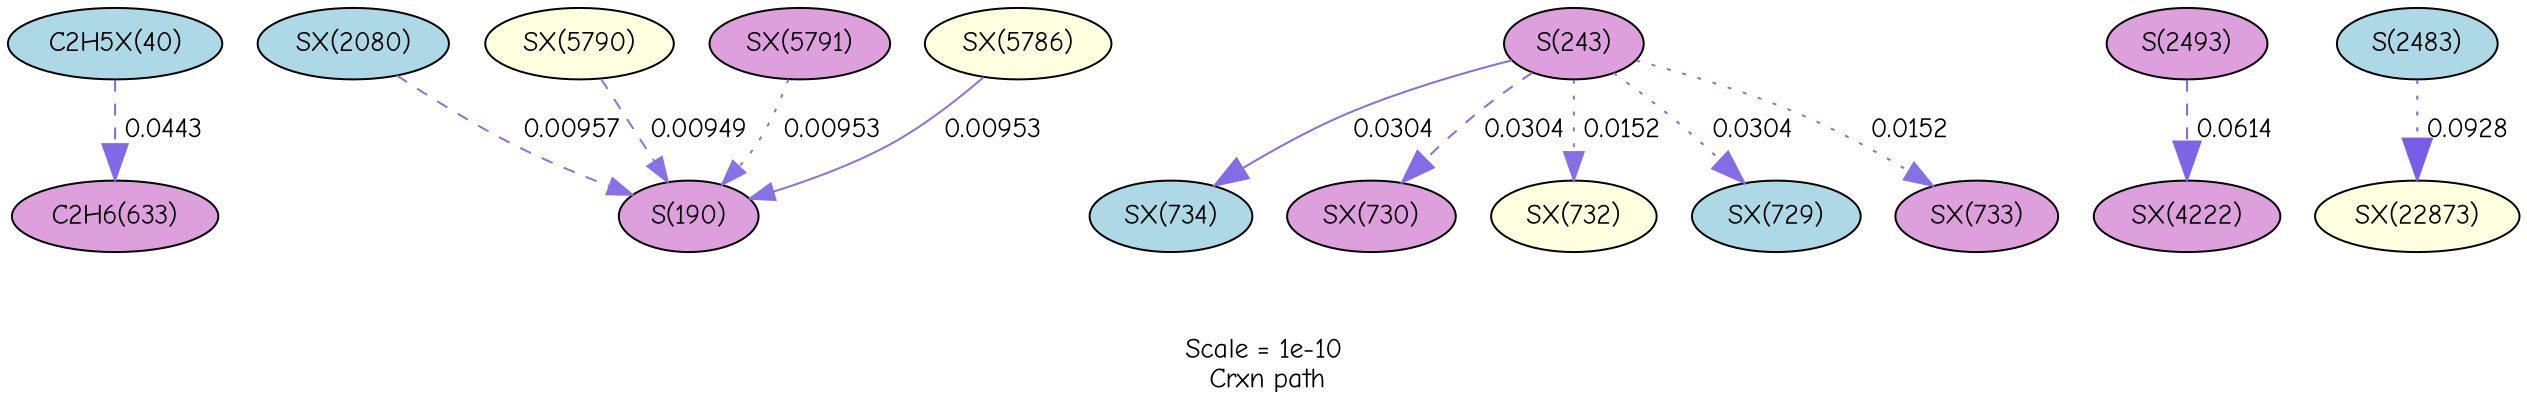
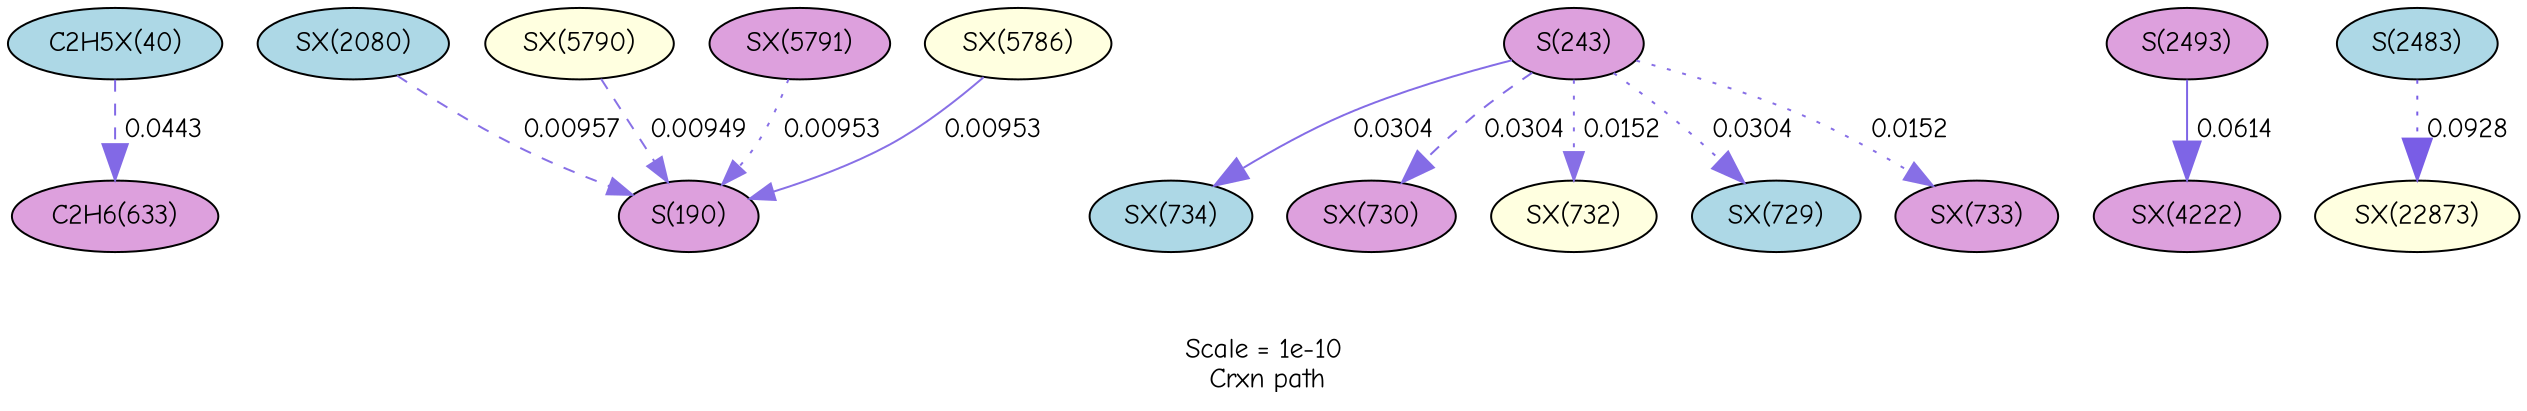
  digraph {
    fontname="Comic Neue"
    label="Scale = 1e-10\l Crxn path"
    node [fillcolor=plum fontname="Comic Neue" style=filled]
    edge [arrowsize=1.24 color="0.7, 0.51, 0.9" fontname="Comic Neue" style=dashed]
    n1 [fillcolor=lightblue label="C2H5X(40)"]
    n2 [label="C2H6(633)"]
    n3 [fillcolor=lightblue label="SX(2080)"]
    n4 [label="S(190)"]
    n5 [fillcolor=lightyellow label="SX(5790)"]
    n6 [label="SX(5791)"]
    n7 [fillcolor=lightyellow label="SX(5786)"]
    n8 [label="S(243)"]
    n9 [fillcolor=lightblue label="SX(734)"]
    n10 [label="SX(730)"]
    n11 [fillcolor=lightyellow label="SX(732)"]
    n12 [fillcolor=lightblue label="SX(729)"]
    n13 [label="SX(733)"]
    n14 [label="S(2493)"]
    n15 [label="SX(4222)"]
    n16 [fillcolor=lightblue label="S(2483)"]
    n17 [fillcolor=lightyellow label="SX(22873)"]
    n1 -> n2 [arrowsize=1.82 color="0.7, 0.544, 0.9" label=" 0.0443"]
    n3 -> n4 [label=" 0.00957"]
    n5 -> n4 [color="0.7, 0.509, 0.9" label=" 0.00949"]
    n6 -> n4 [label=" 0.00953" style=dotted]
    n7 -> n4 [label=" 0.00953" style=solid]
    n8 -> n9 [arrowsize=1.68 color="0.7, 0.53, 0.9" label=" 0.0304" style=solid]
    n8 -> n10 [arrowsize=1.68 color="0.7, 0.53, 0.9" label=" 0.0304"]
    n8 -> n11 [arrowsize=1.42 color="0.7, 0.515, 0.9" label=" 0.0152" style=dotted]
    n8 -> n12 [arrowsize=1.68 color="0.7, 0.53, 0.9" label=" 0.0304" style=dotted]
    n8 -> n13 [arrowsize=1.42 color="0.7, 0.515, 0.9" label=" 0.0152" style=dotted]
-   n14 -> n15 [arrowsize=1.95 color="0.7, 0.561, 0.9" label=" 0.0614"]
+   n14 -> n15 [arrowsize=1.95 color="0.7, 0.561, 0.9" label=" 0.0614" style=solid]
    n16 -> n17 [arrowsize=2.1 color="0.7, 0.593, 0.9" label=" 0.0928" style=dotted]
  }
